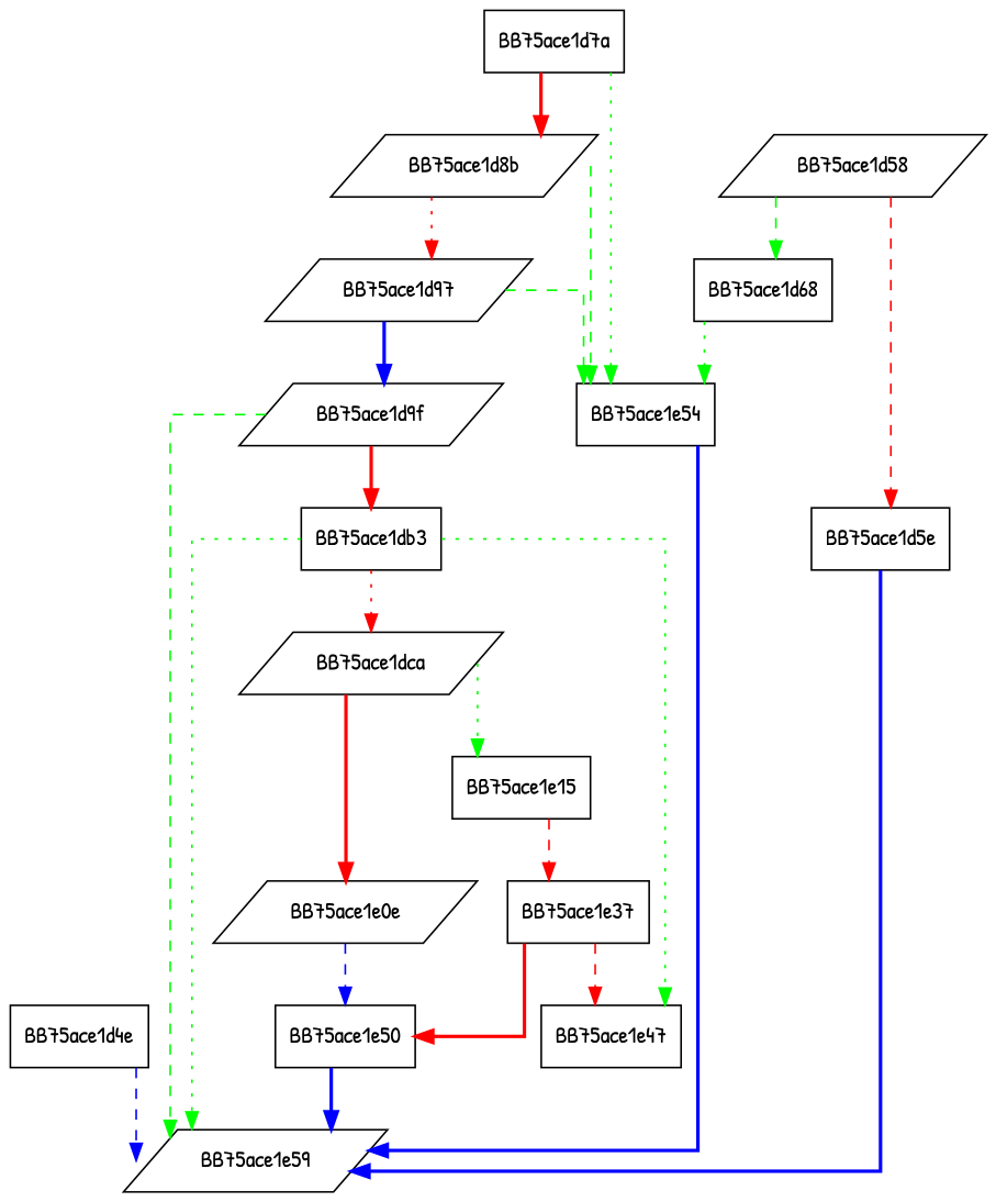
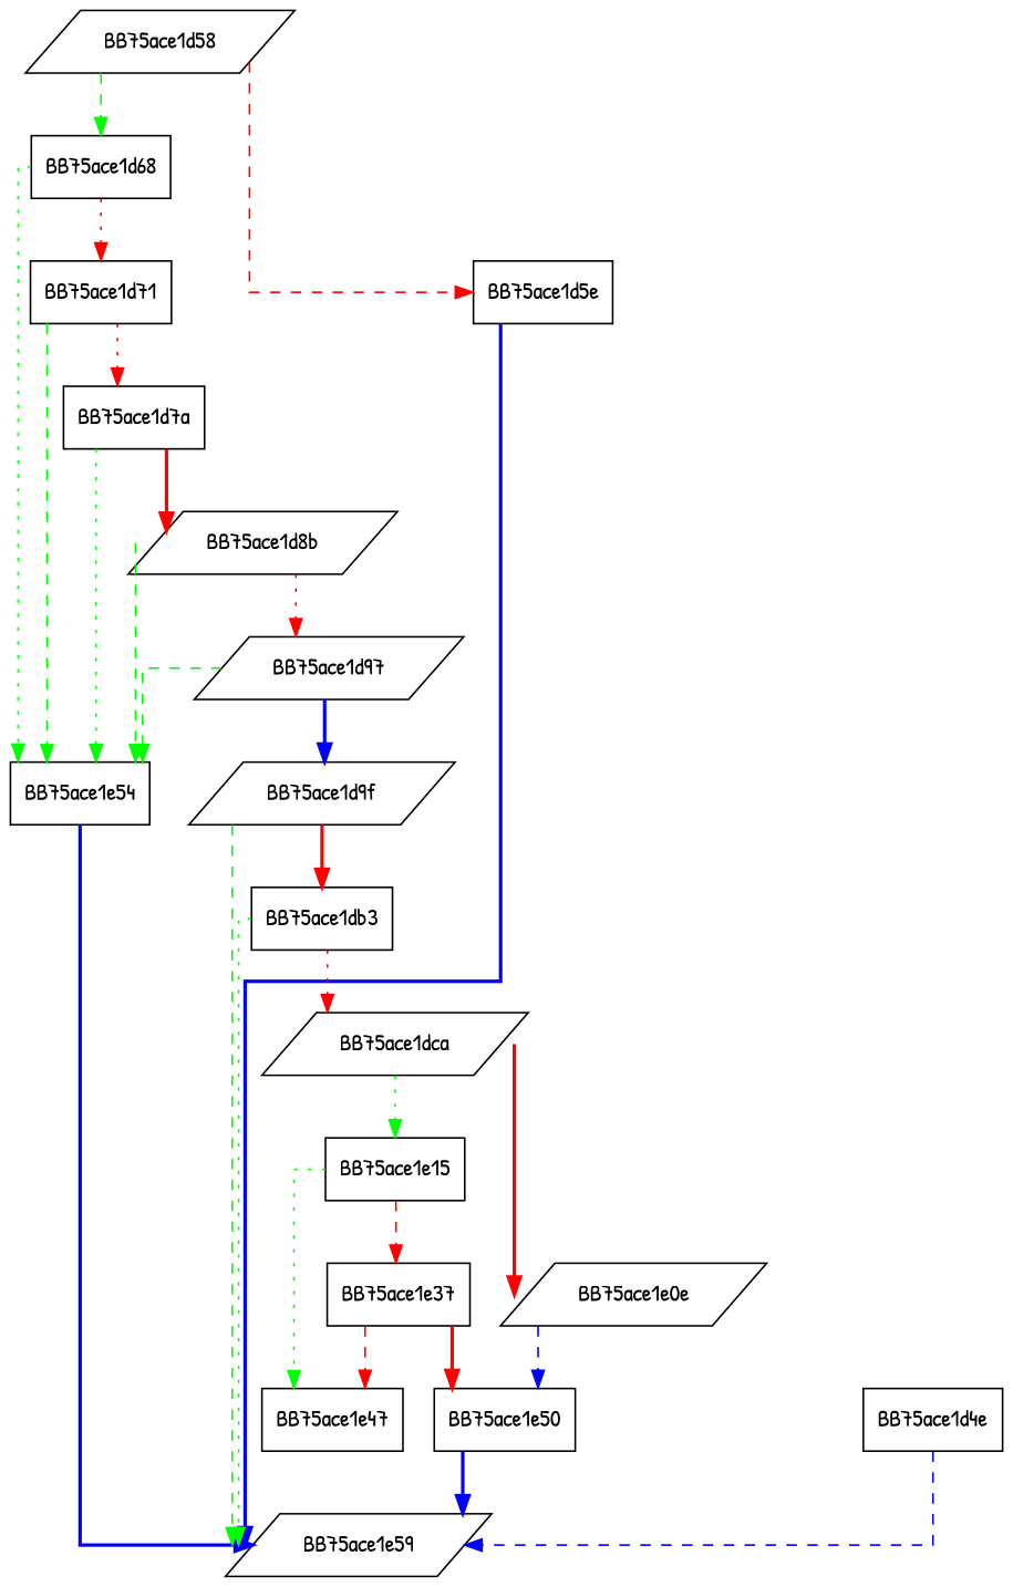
  digraph {
    fontname="Patrick Hand"
    splines=ortho
    node [fontname="Patrick Hand" shape=box]
    edge [color=red fontname="Patrick Hand" style=dashed]
    BB75ace1d58 [shape=parallelogram]
    BB75ace1d68
    BB75ace1d5e
    BB75ace1e59 [shape=parallelogram]
    BB75ace1d4e
    BB75ace1e54
+   BB75ace1d71
    BB75ace1d7a
    BB75ace1d8b [shape=parallelogram]
    BB75ace1d97 [shape=parallelogram]
    BB75ace1d9f [shape=parallelogram]
    BB75ace1db3
    BB75ace1dca [shape=parallelogram]
    BB75ace1e15
    BB75ace1e0e [shape=parallelogram]
    BB75ace1e47
    BB75ace1e37
    BB75ace1e50
    BB75ace1d58 -> BB75ace1d68 [color=green]
    BB75ace1d58 -> BB75ace1d5e
    BB75ace1d68 -> BB75ace1e54 [color=green style=dotted]
+   BB75ace1d68 -> BB75ace1d71 [style=dotted]
    BB75ace1d5e -> BB75ace1e59 [color=blue style=bold]
    BB75ace1d4e -> BB75ace1e59 [color=blue]
    BB75ace1e54 -> BB75ace1e59 [color=blue style=bold]
+   BB75ace1d71 -> BB75ace1e54 [color=green]
+   BB75ace1d71 -> BB75ace1d7a [style=dotted]
    BB75ace1d7a -> BB75ace1e54 [color=green style=dotted]
    BB75ace1d7a -> BB75ace1d8b [style=bold]
    BB75ace1d8b -> BB75ace1e54 [color=green]
    BB75ace1d8b -> BB75ace1d97 [style=dotted]
    BB75ace1d97 -> BB75ace1e54 [color=green]
    BB75ace1d97 -> BB75ace1d9f [color=blue style=bold]
    BB75ace1d9f -> BB75ace1e59 [color=green]
    BB75ace1d9f -> BB75ace1db3 [style=bold]
    BB75ace1db3 -> BB75ace1e59 [color=green style=dotted]
    BB75ace1db3 -> BB75ace1dca [style=dotted]
    BB75ace1dca -> BB75ace1e15 [color=green style=dotted]
    BB75ace1dca -> BB75ace1e0e [style=bold]
-   BB75ace1db3 -> BB75ace1e47 [color=green style=dotted]
+   BB75ace1e15 -> BB75ace1e47 [color=green style=dotted]
    BB75ace1e15 -> BB75ace1e37
    BB75ace1e0e -> BB75ace1e50 [color=blue]
    BB75ace1e37 -> BB75ace1e47
    BB75ace1e37 -> BB75ace1e50 [style=bold]
    BB75ace1e50 -> BB75ace1e59 [color=blue style=bold]
  }
